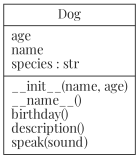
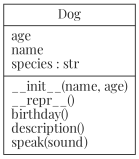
  digraph {
    rankdir=BT
    fontname="Playfair Display"
-   n1 [color="#2F2F2F" fontcolor="#2F2F2F" fontname="Playfair Display" label="{Dog|age\lname\lspecies : str\l|__init__(name, age)\l__name__()\lbirthday()\ldescription()\lspeak(sound)\l}" shape=record]
+   n1 [color="#2F2F2F" fontcolor="#2F2F2F" fontname="Playfair Display" label="{Dog|age\lname\lspecies : str\l|__init__(name, age)\l__repr__()\lbirthday()\ldescription()\lspeak(sound)\l}" shape=record]
  }
